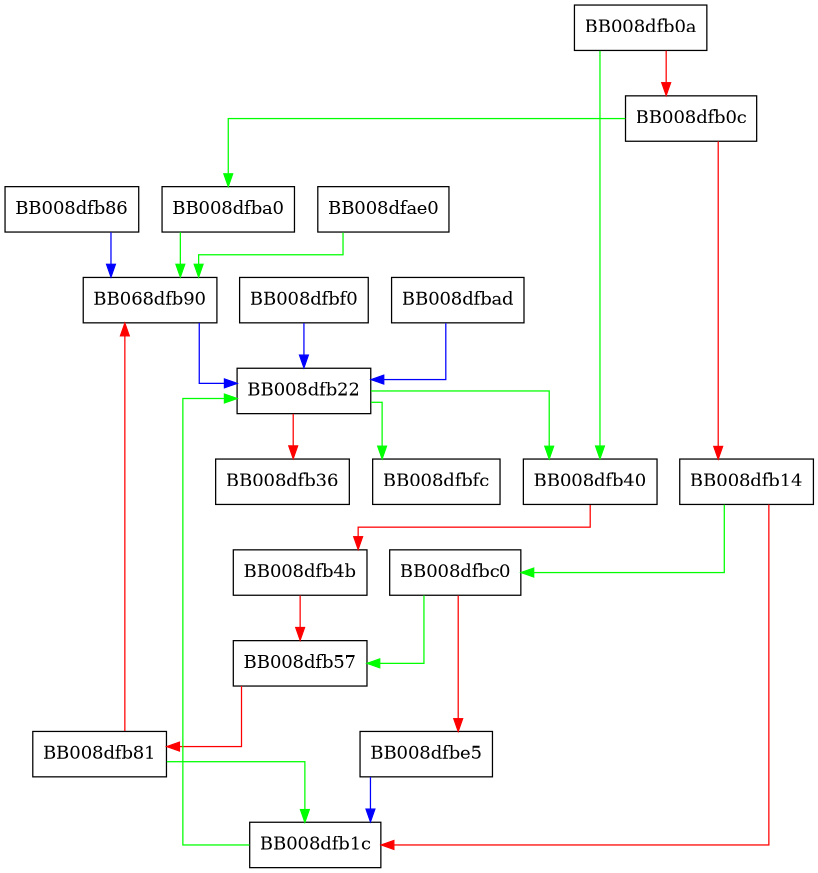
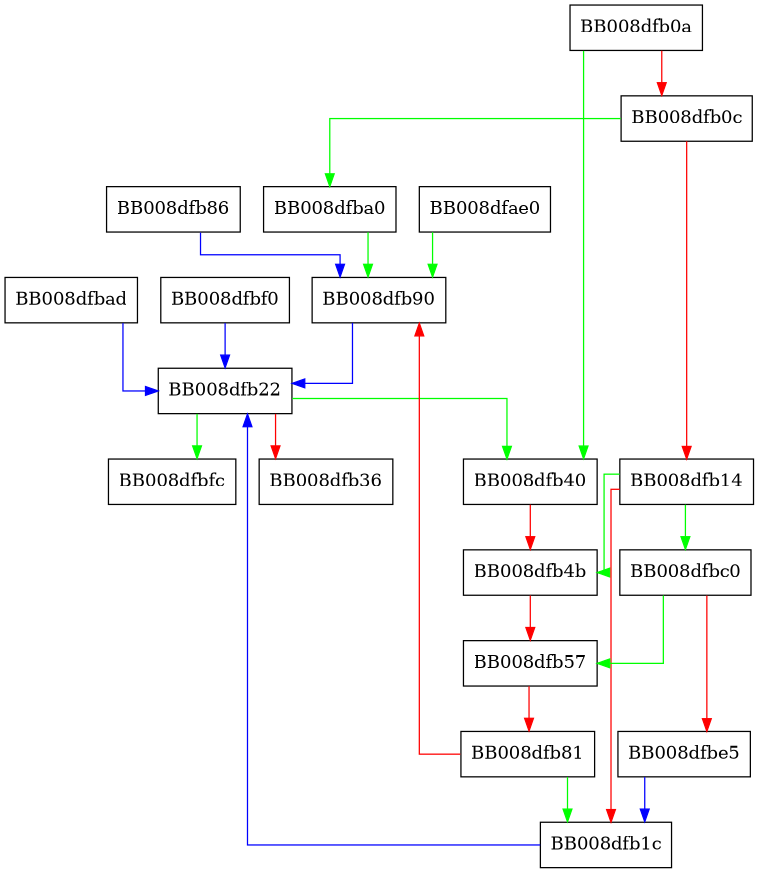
  digraph {
    fontname="DejaVu Serif"
    splines=ortho
    node [fontname="DejaVu Serif" shape=box]
    edge [color=green fontname="DejaVu Serif"]
    BB008dfae0
-   BB008dfb90 [label=BB068dfb90]
+   BB008dfb90
    BB008dfb22
    BB008dfb0a
    BB008dfb40
    BB008dfb0c
    BB008dfbfc
    BB008dfb36
    BB008dfb4b
    BB008dfba0
    BB008dfb14
    BB008dfb57
    BB008dfb1c
    BB008dfbc0
    BB008dfbad
    BB008dfbe5
    BB008dfb81
    BB008dfbf0
    BB008dfb86
    BB008dfae0 -> BB008dfb90
    BB008dfb90 -> BB008dfb22 [color=blue]
    BB008dfb22 -> BB008dfb40
    BB008dfb22 -> BB008dfbfc
    BB008dfb22 -> BB008dfb36 [color=red]
    BB008dfb0a -> BB008dfb40
    BB008dfb0a -> BB008dfb0c [color=red]
    BB008dfb40 -> BB008dfb4b [color=red]
    BB008dfb0c -> BB008dfba0
    BB008dfb0c -> BB008dfb14 [color=red]
    BB008dfb4b -> BB008dfb57 [color=red]
    BB008dfba0 -> BB008dfb90
+   BB008dfb14 -> BB008dfb4b
    BB008dfb14 -> BB008dfb1c [color=red]
    BB008dfb14 -> BB008dfbc0
    BB008dfb57 -> BB008dfb81 [color=red]
-   BB008dfb1c -> BB008dfb22
+   BB008dfb1c -> BB008dfb22 [color=blue]
    BB008dfbc0 -> BB008dfb57
    BB008dfbc0 -> BB008dfbe5 [color=red]
    BB008dfbad -> BB008dfb22 [color=blue]
    BB008dfbe5 -> BB008dfb1c [color=blue]
    BB008dfb81 -> BB008dfb90 [color=red]
    BB008dfb81 -> BB008dfb1c
    BB008dfbf0 -> BB008dfb22 [color=blue]
    BB008dfb86 -> BB008dfb90 [color=blue]
  }
